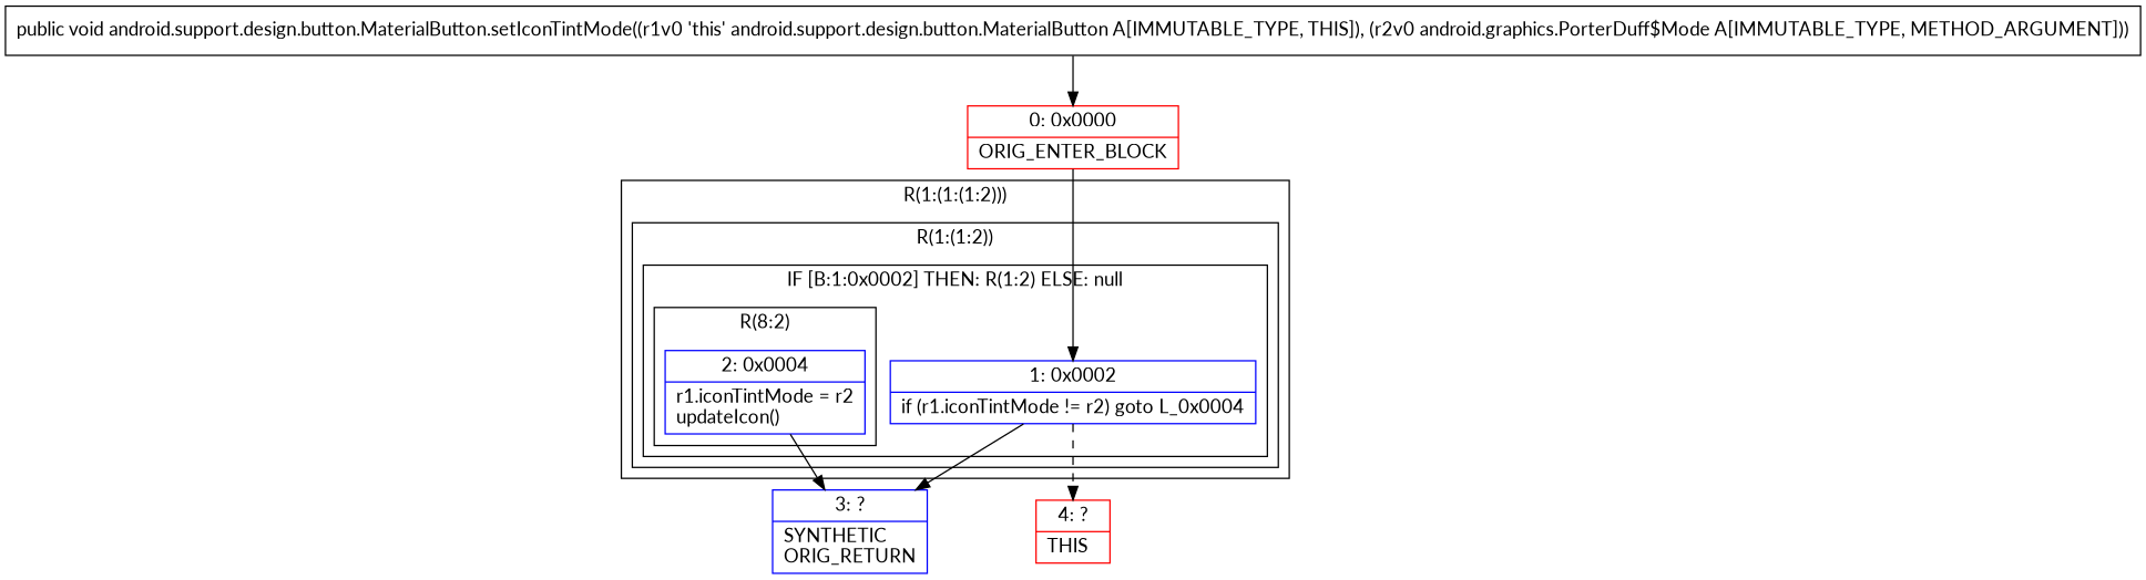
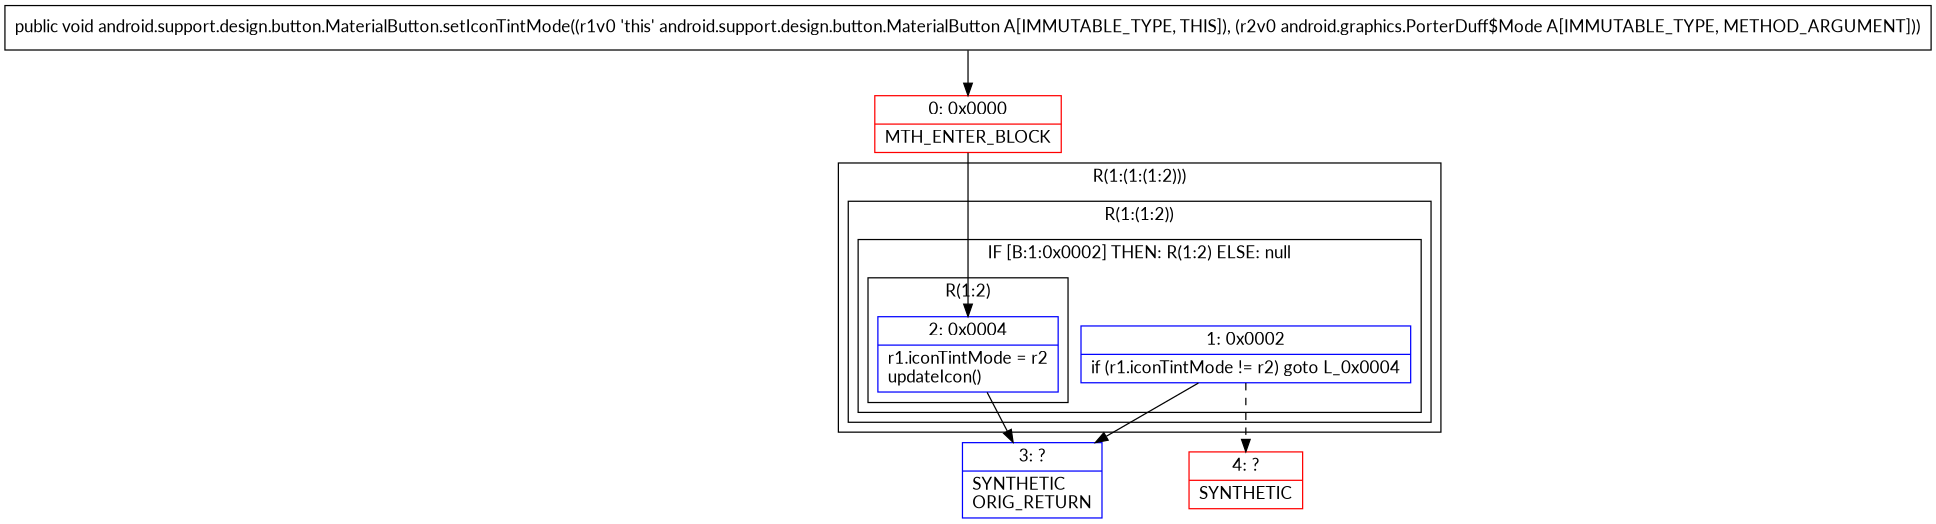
  digraph {
    fontname=Lato
    node [color=blue fontname=Lato shape=record]
    edge [fontname=Lato]
    n1 [label="{2\:\ 0x0004|r1.iconTintMode = r2\lupdateIcon()\l}"]
    n2 [label="{1\:\ 0x0002|if (r1.iconTintMode != r2) goto L_0x0004\l}"]
    n3 [label="{3\:\ ?|SYNTHETIC\lORIG_RETURN\l}"]
-   n4 [color=red label="{4\:\ ?|THIS\l}"]
-   n5 [color=red label="{0\:\ 0x0000|ORIG_ENTER_BLOCK\l}"]
+   n4 [color=red label="{4\:\ ?|SYNTHETIC\l}"]
+   n5 [color=red label="{0\:\ 0x0000|MTH_ENTER_BLOCK\l}"]
    n6 [label="{public void android.support.design.button.MaterialButton.setIconTintMode((r1v0 'this' android.support.design.button.MaterialButton A[IMMUTABLE_TYPE, THIS]), (r2v0 android.graphics.PorterDuff$Mode A[IMMUTABLE_TYPE, METHOD_ARGUMENT])) }" color=""]
    subgraph cluster_1 {
      label="R(1:(1:(1:2)))"
      subgraph cluster_2 {
        label="R(1:(1:2))"
        subgraph cluster_3 {
          label="IF [B:1:0x0002] THEN: R(1:2) ELSE: null"
          n2
          subgraph cluster_4 {
-           label="R(8:2)"
+           label="R(1:2)"
            n1
          }
        }
      }
    }
    n1 -> n3
    n2 -> n3
    n2 -> n4 [style=dashed]
-   n5 -> n2
+   n5 -> n1
    n6 -> n5
  }
